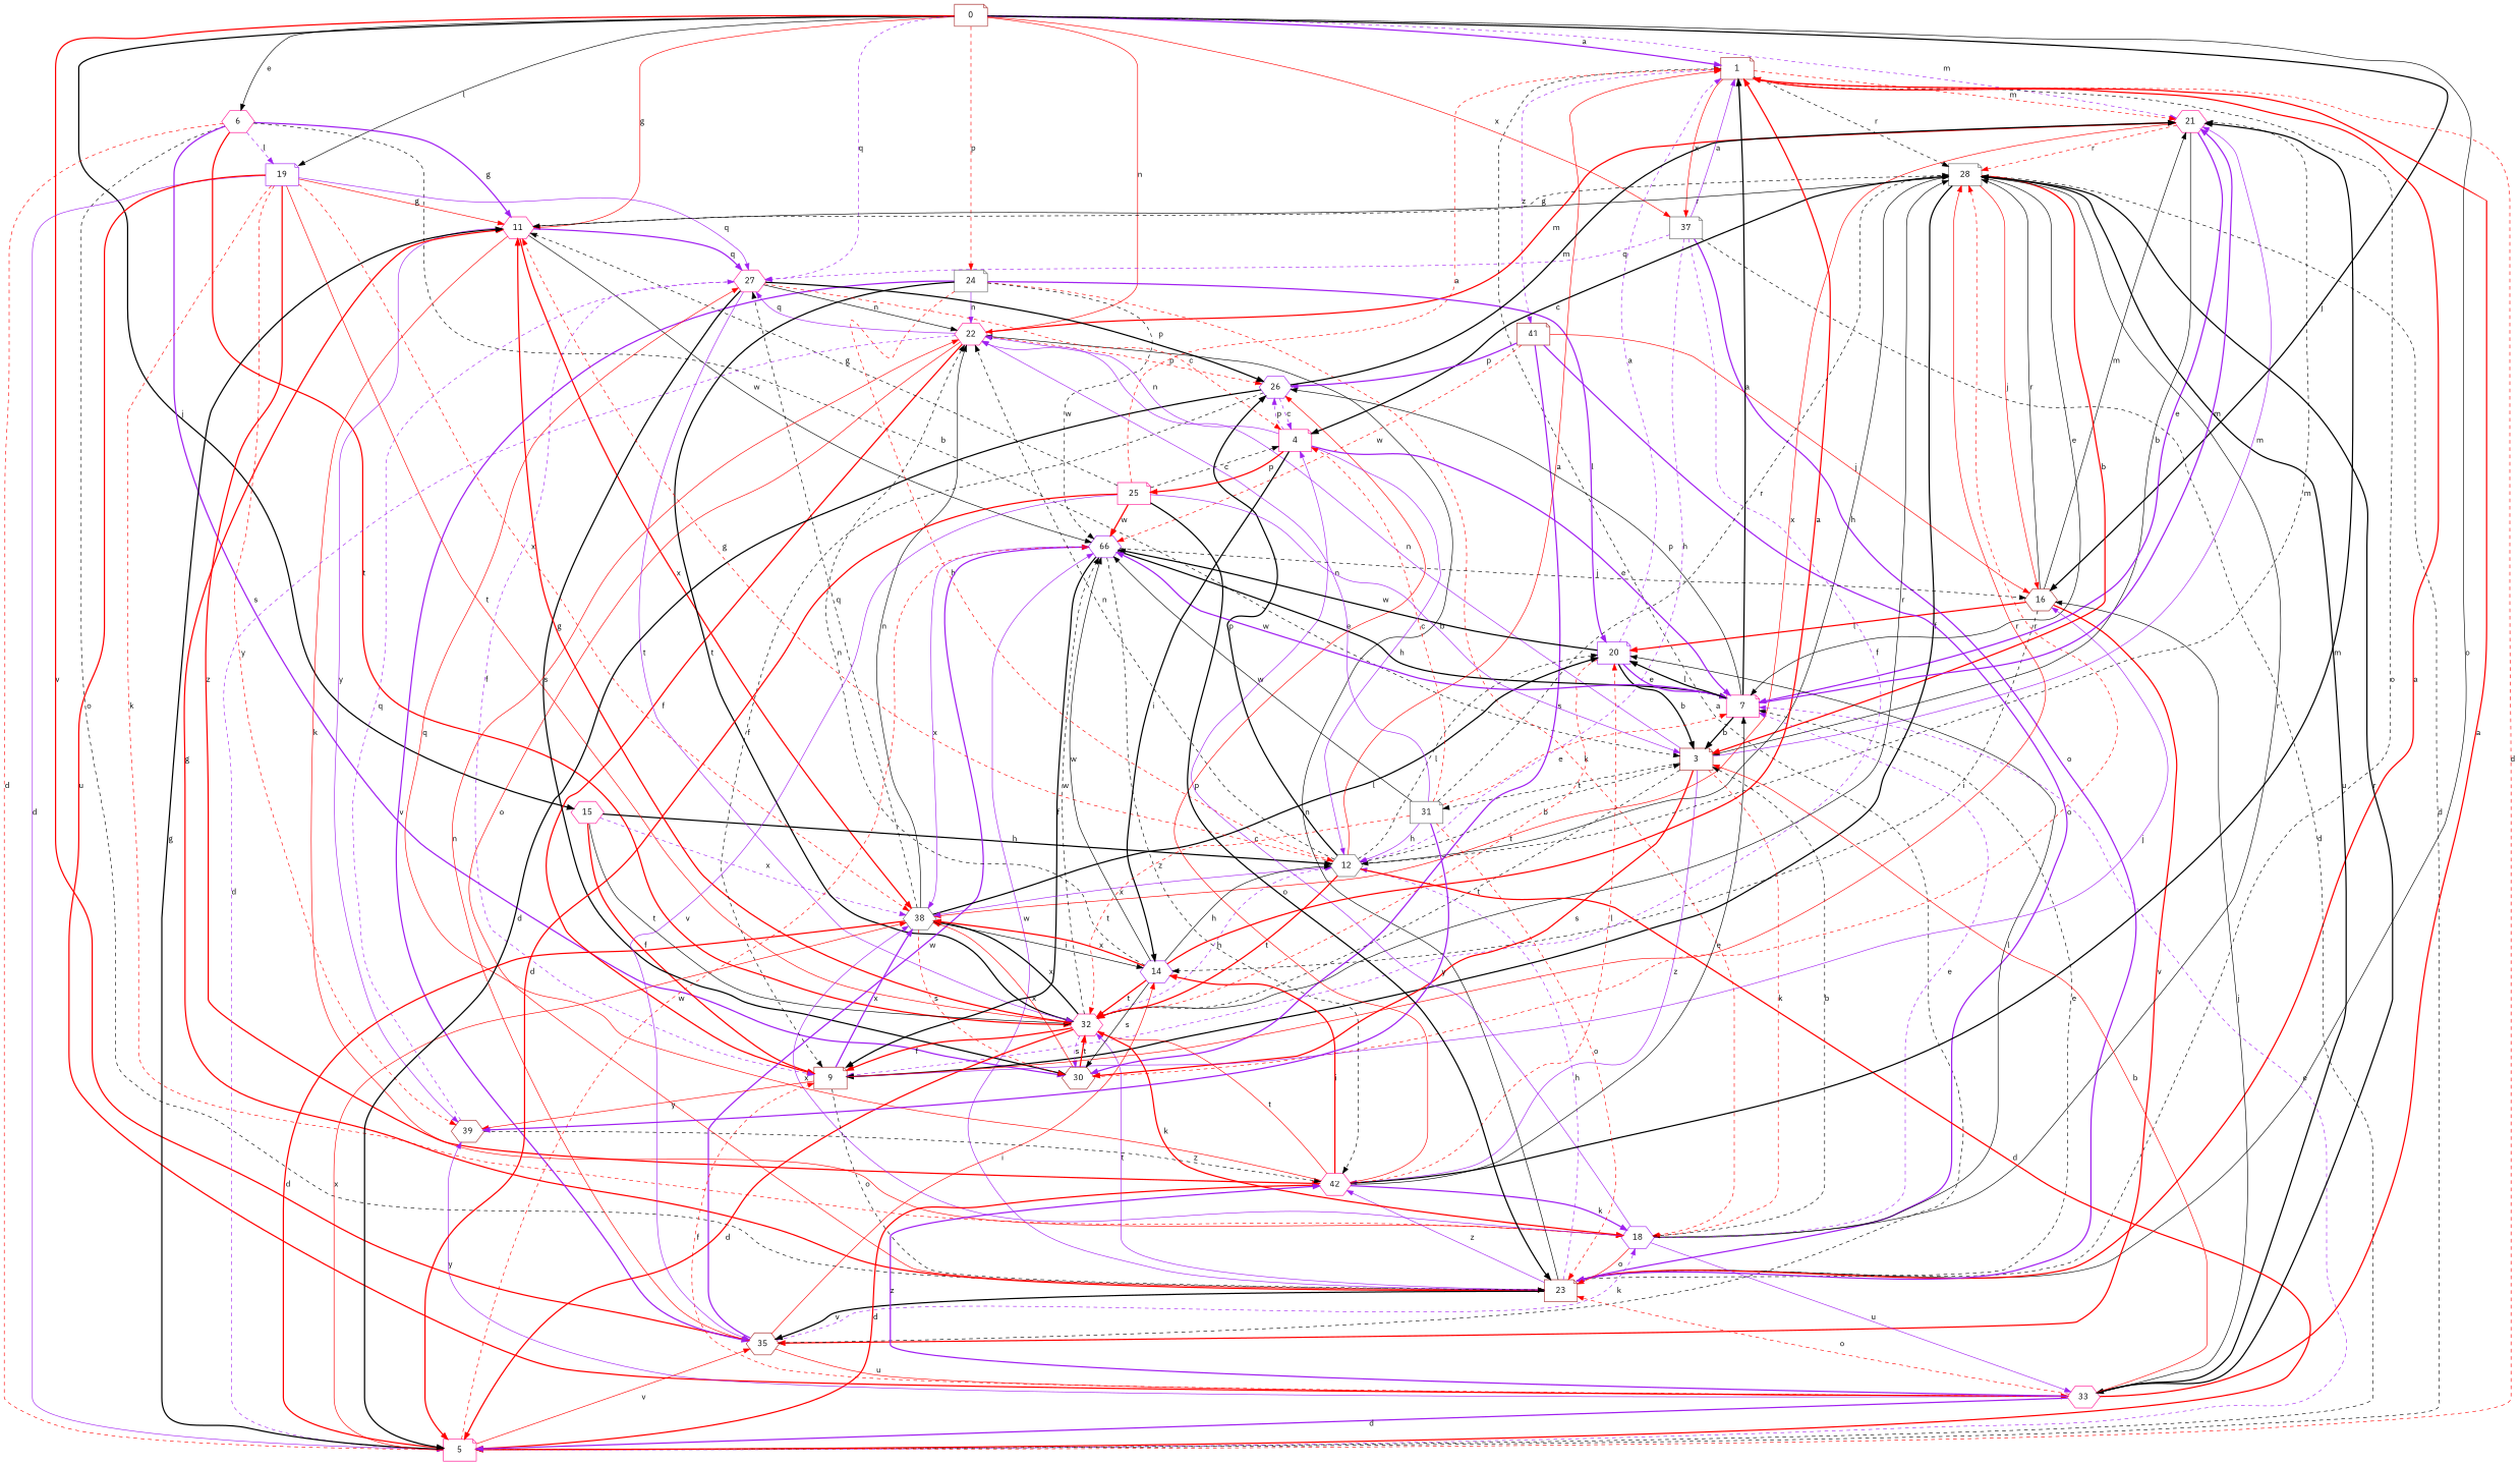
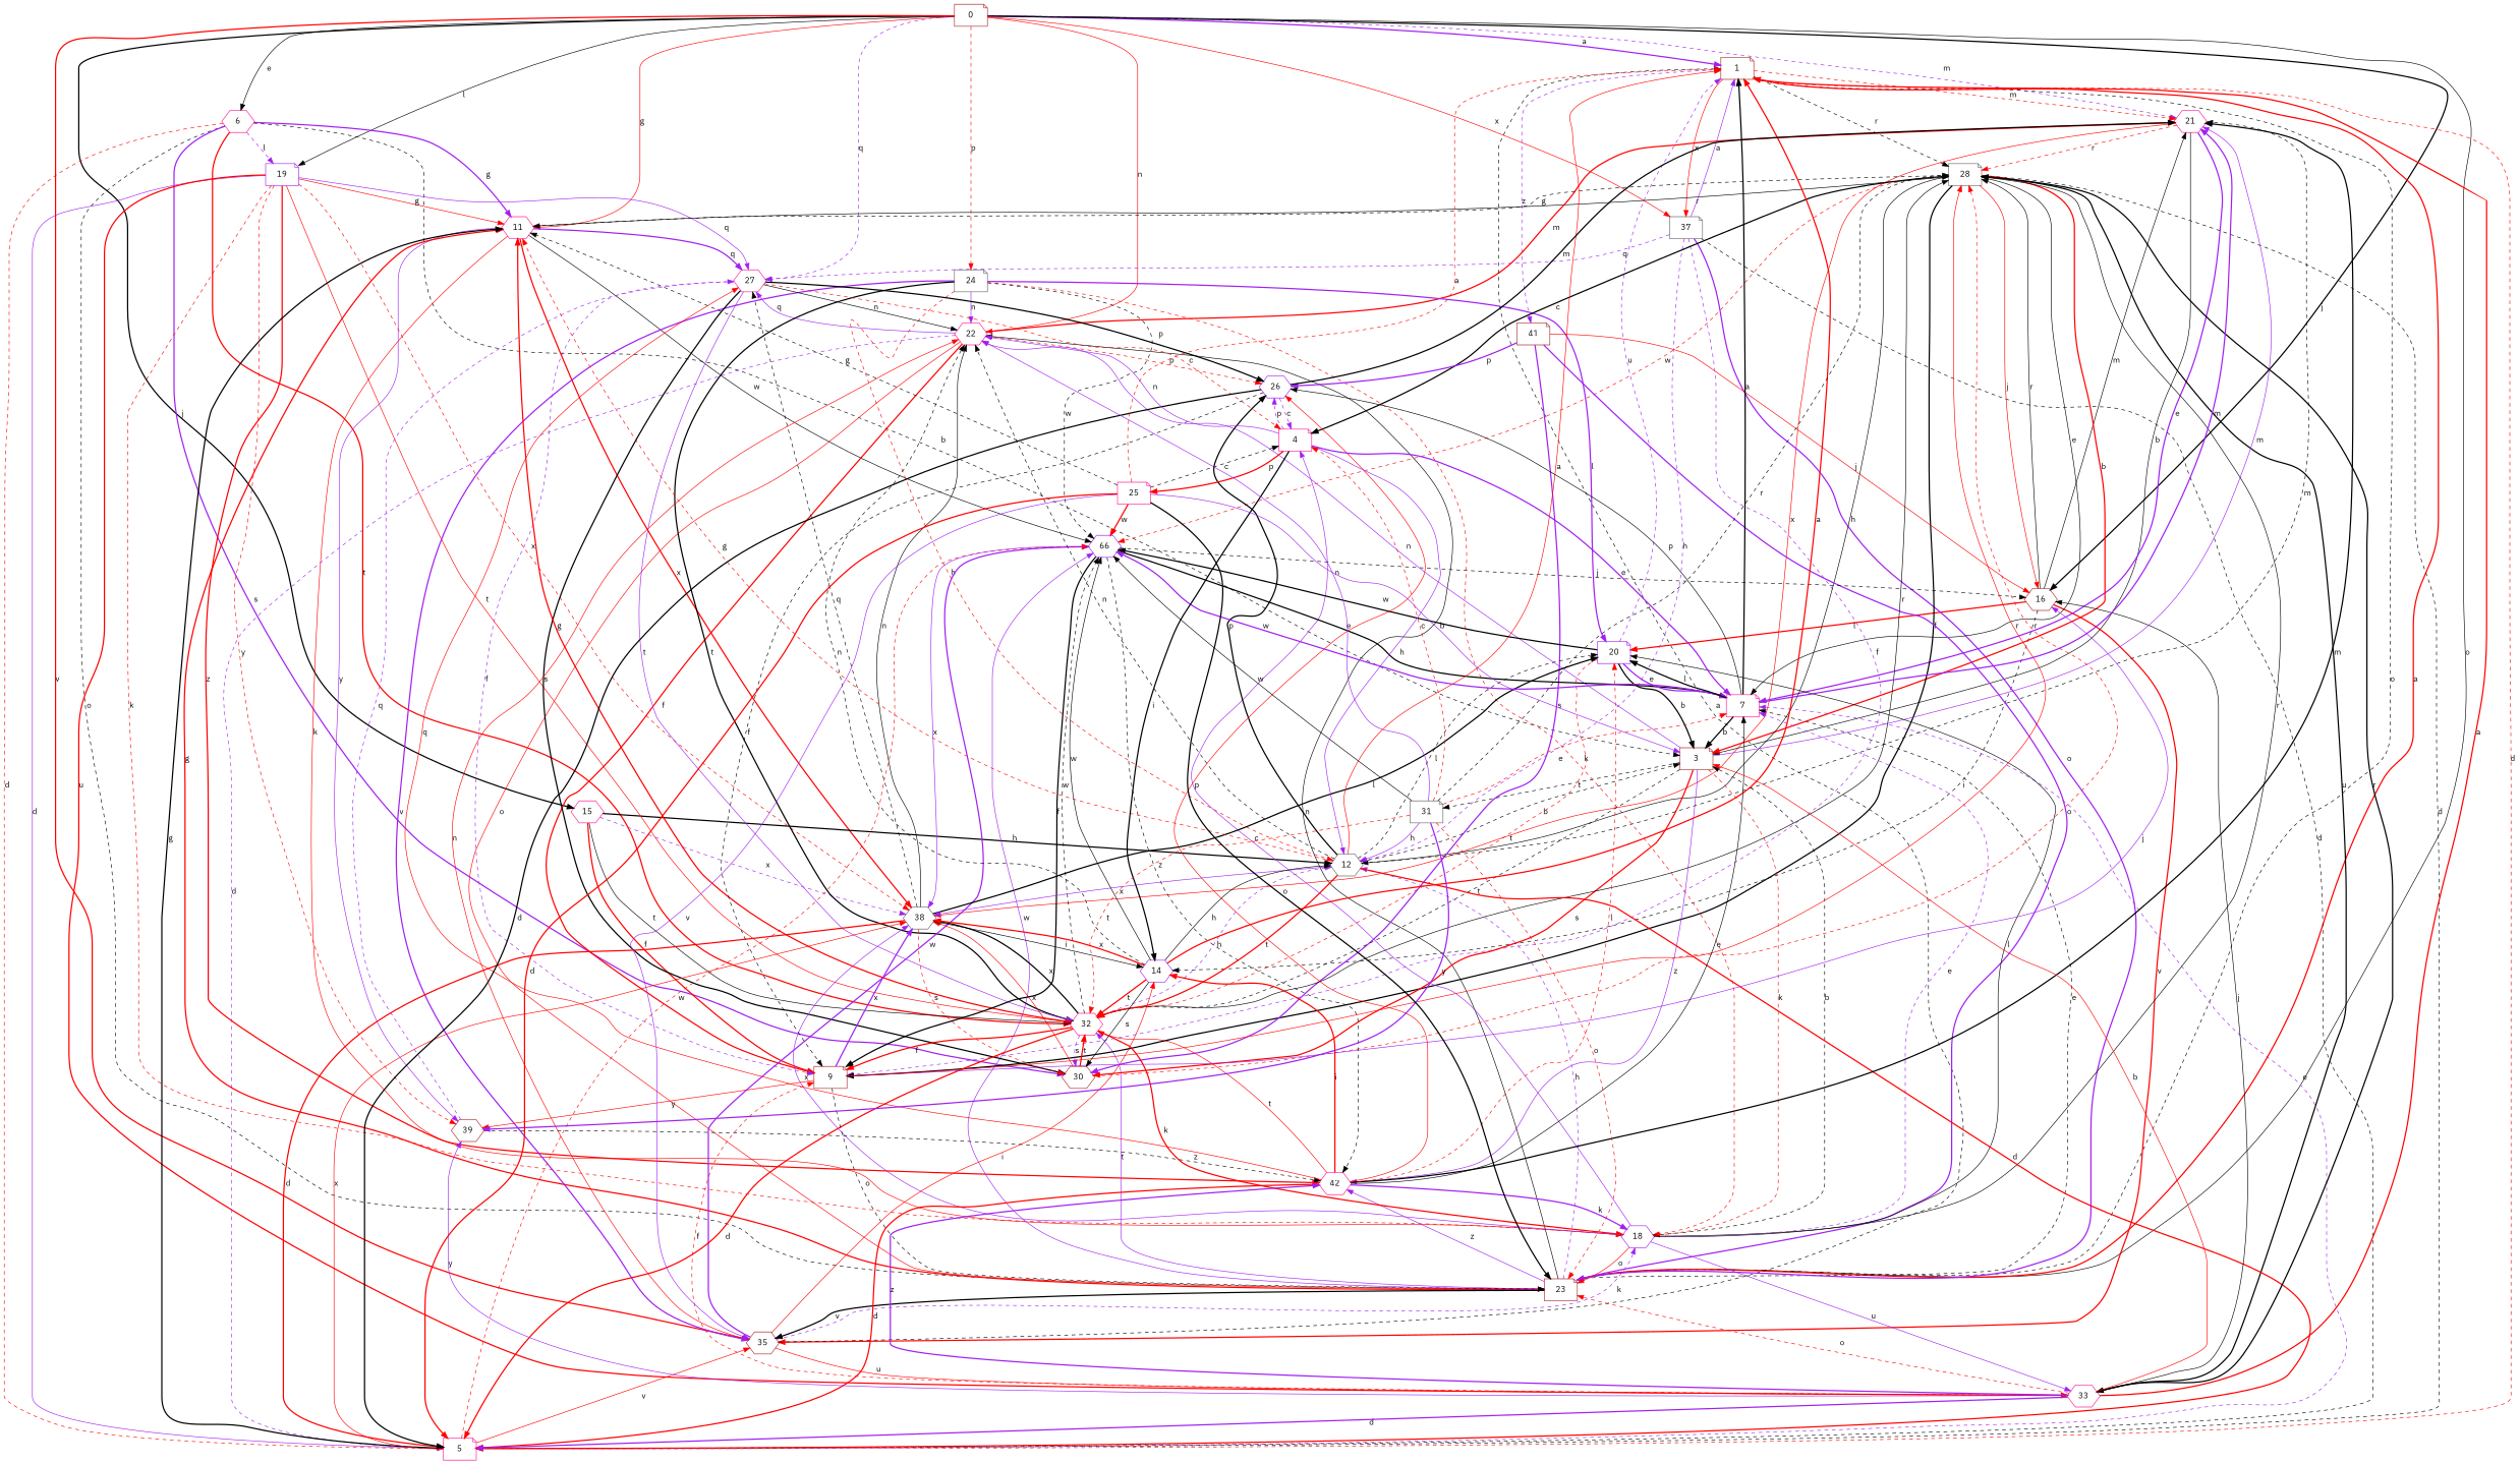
  strict digraph {
    fontname="IBM Plex Sans"
    node [color=deeppink fontname="IBM Plex Sans" shape=hexagon]
    edge [color=red fontname="IBM Plex Sans" style=bold]
    0 [color=brown shape=note]
    1 [color=brown shape=note]
    6
    11
    15
    16 [color=brown]
    19 [color=purple shape=note]
    21
    22
    23 [color=brown shape=note]
    24 [color=gray40 shape=note]
    27
    35 [color=brown]
    37 [color=gray40 shape=note]
    5 [shape=note]
    28 [color=gray40 shape=note]
    41 [color=brown shape=note]
    3 [color=brown shape=note]
    30 [color=brown]
    32
    18 [color=purple]
    n22 [color=purple label=66]
    38 [color=gray40]
    39 [color=brown]
    12 [color=gray40]
    9 [color=brown shape=note]
    14 [color=purple]
    20 [color=purple shape=note]
    42
    33
    7 [shape=note]
    26 [color=purple]
    4 [shape=note]
    31 [color=gray40 shape=note]
    25 [shape=note]
    0 -> 1 [color=purple label=a]
    0 -> 6 [color=black label=e style=solid]
    0 -> 11 [label=g style=solid]
    0 -> 15 [color=black label=j]
    0 -> 16 [color=black label=j]
    0 -> 19 [color=black label=l style=solid]
    0 -> 21 [color=purple label=m style=dashed]
    0 -> 22 [label=n style=solid]
    0 -> 23 [color=black label=o style=solid]
    0 -> 24 [label=p style=dashed]
    0 -> 27 [color=purple label=q style=dashed]
    0 -> 35 [label=v]
    0 -> 37 [label=x style=solid]
    1 -> 21 [label=m style=dashed]
    1 -> 23 [color=black label=o style=dashed]
    1 -> 37 [label=x style=solid]
    1 -> 5 [label=d style=dashed]
    1 -> 28 [color=black label=r style=dashed]
    1 -> 41 [color=purple label=z style=dashed]
    6 -> 11 [color=purple label=g]
    6 -> 19 [color=purple label=l style=dashed]
    6 -> 23 [color=black label=o style=dashed]
    6 -> 5 [label=d style=dashed]
    6 -> 3 [color=black label=b style=dashed]
    6 -> 30 [color=purple label=s]
    6 -> 32 [label=t]
    11 -> 27 [color=purple label=q]
    11 -> 28 [color=black label=r style=solid]
    11 -> 18 [label=k style=solid]
    11 -> n22 [color=black label=w style=solid]
    11 -> 38 [label=x]
    11 -> 39 [color=purple label=y style=solid]
    15 -> 32 [color=black label=t style=solid]
    15 -> 38 [color=purple label=x style=dashed]
    15 -> 12 [color=black label=h]
    15 -> 9 [label=f]
    16 -> 21 [color=black label=m style=solid]
    16 -> 35 [label=v]
    16 -> 28 [color=black label=r style=solid]
    16 -> 14 [color=black label=i style=dashed]
    16 -> 20 [label=l]
    19 -> 11 [label=g style=solid]
    19 -> 27 [color=purple label=q style=solid]
    19 -> 5 [color=purple label=d style=solid]
    19 -> 32 [label=t style=solid]
    19 -> 18 [label=k style=dashed]
    19 -> 38 [label=x style=dashed]
    19 -> 39 [label=y style=dashed]
    19 -> 42 [label=z]
    19 -> 33 [label=u]
    21 -> 28 [label=r style=dashed]
    21 -> 3 [color=black label=b style=solid]
    21 -> 38 [label=x style=solid]
    21 -> 7 [color=purple label=e]
    22 -> 21 [label=m]
    22 -> 23 [label=o style=solid]
    22 -> 27 [color=purple label=q style=solid]
    22 -> 5 [color=purple label=d style=dashed]
    22 -> 9 [label=f]
    22 -> 26 [label=p style=dashed]
    23 -> 1 [label=a]
    23 -> 11 [label=g]
    23 -> 22 [color=black label=n style=solid]
    23 -> 35 [color=black label=v]
    23 -> 32 [color=purple label=t style=solid]
    23 -> n22 [color=purple label=w style=solid]
    23 -> 12 [color=purple label=h style=dashed]
    23 -> 42 [color=purple label=z style=solid]
    23 -> 7 [color=black label=e style=dashed]
    24 -> 22 [color=purple label=n style=solid]
    24 -> 35 [color=purple label=v]
    24 -> 32 [color=black label=t]
    24 -> 18 [label=k style=dashed]
    24 -> n22 [color=black label=w style=dashed]
    24 -> 12 [label=h style=dashed]
    24 -> 20 [color=purple label=l]
    27 -> 22 [color=black label=n style=solid]
    27 -> 30 [color=black label=s]
    27 -> 32 [color=purple label=t style=solid]
    27 -> 9 [color=purple label=f style=dashed]
    27 -> 26 [color=black label=p]
    27 -> 4 [label=c style=dashed]
    35 -> 1 [color=black label=a style=dashed]
    35 -> 22 [label=n style=solid]
    35 -> 18 [color=purple label=k style=dashed]
    35 -> n22 [color=purple label=w]
    35 -> 14 [label=i style=solid]
    35 -> 33 [label=u style=solid]
    37 -> 1 [color=purple label=a style=solid]
    37 -> 23 [color=purple label=o]
    37 -> 27 [color=purple label=q style=dashed]
    37 -> 5 [color=black label=d style=dashed]
    37 -> 12 [color=purple label=h style=dashed]
    37 -> 9 [color=purple label=f style=dashed]
    5 -> 11 [color=black label=g]
    5 -> 35 [label=v style=solid]
    5 -> n22 [label=w style=dashed]
    5 -> 38 [label=x style=solid]
    5 -> 7 [color=purple label=e style=dashed]
    28 -> 11 [color=black label=g style=dashed]
    28 -> 16 [label=j style=solid]
    28 -> 5 [color=black label=d style=dashed]
    28 -> 3 [label=b]
-   41 -> n22 [label=w style=dashed]
+   28 -> n22 [label=w style=dashed]
    28 -> 12 [color=black label=h style=solid]
    28 -> 9 [color=black label=f]
    28 -> 33 [color=black label=u]
    28 -> 7 [color=black label=e style=solid]
    28 -> 4 [color=black label=c]
    41 -> 16 [label=j style=solid]
    41 -> 23 [color=purple label=o]
    41 -> 30 [color=purple label=s]
    41 -> 26 [color=purple label=p]
    3 -> 21 [color=purple label=m style=solid]
    3 -> 22 [color=purple label=n style=solid]
    3 -> 30 [label=s]
    3 -> 32 [color=black label=t style=dashed]
    3 -> 18 [label=k style=dashed]
    3 -> 42 [color=purple label=z style=solid]
    3 -> 31 [color=black label=t style=dashed]
    30 -> 28 [label=r style=dashed]
    30 -> 32 [label=t]
    30 -> 38 [label=x style=solid]
    32 -> 11 [label=g]
    32 -> 5 [label=d]
    32 -> 28 [color=black label=r style=solid]
    32 -> 30 [color=purple label=s style=dashed]
    32 -> 18 [label=k]
    32 -> n22 [color=black label=w style=dashed]
    32 -> 38 [color=black label=x]
    32 -> 12 [color=purple label=h style=dashed]
    32 -> 9 [label=f]
    18 -> 23 [label=o style=solid]
    18 -> 28 [color=black label=r style=solid]
    18 -> 3 [color=black label=b style=dashed]
    18 -> 38 [color=purple label=x style=solid]
    18 -> 20 [color=black label=l style=solid]
    18 -> 33 [color=purple label=u style=solid]
    18 -> 7 [color=purple label=e style=dashed]
    18 -> 4 [color=purple label=c style=solid]
    n22 -> 16 [color=black label=j style=dashed]
    n22 -> 38 [color=purple label=x style=solid]
    n22 -> 9 [color=black label=f]
    n22 -> 42 [color=black label=z style=dashed]
    n22 -> 7 [color=black label=e]
    38 -> 22 [color=black label=n style=solid]
    38 -> 27 [color=black label=q style=dashed]
    38 -> 5 [label=d]
    38 -> 30 [label=s style=dashed]
    38 -> 14 [color=black label=i style=solid]
    38 -> 20 [color=black label=l]
    39 -> 27 [color=purple label=q style=dashed]
    39 -> 42 [color=black label=z style=dashed]
    12 -> 1 [label=a style=solid]
    12 -> 11 [label=g style=dashed]
    12 -> 21 [color=black label=m style=dashed]
    12 -> 22 [color=black label=n style=dashed]
    12 -> 5 [label=d]
    12 -> 3 [color=black label=b style=dashed]
    12 -> 32 [label=t]
    12 -> 38 [color=purple label=x style=solid]
    12 -> 20 [color=black label=l style=dashed]
    12 -> 26 [color=black label=p]
    9 -> 16 [color=purple label=j style=solid]
    9 -> 23 [color=black label=o style=dashed]
    9 -> 28 [label=r style=solid]
    9 -> 38 [color=purple label=x]
    9 -> 39 [label=y style=solid]
    14 -> 1 [label=a]
    14 -> 22 [color=black label=n style=dashed]
    14 -> 30 [color=black label=s style=solid]
    14 -> 32 [label=t]
    14 -> n22 [color=black label=w style=solid]
    14 -> 38 [label=x]
    14 -> 12 [color=black label=h style=solid]
-   20 -> 1 [color=purple label=a style=dashed]
+   20 -> 1 [color=purple label=u style=dashed]
    20 -> 3 [color=black label=b]
    20 -> 32 [label=t style=dashed]
    20 -> n22 [color=black label=w]
    20 -> 7 [color=purple label=e]
    42 -> 21 [color=black label=m]
    42 -> 27 [label=q style=solid]
    42 -> 5 [label=d]
    42 -> 32 [label=t style=solid]
    42 -> 18 [color=purple label=k]
    42 -> 14 [label=i]
    42 -> 20 [label=l style=dashed]
    42 -> 7 [color=black label=e style=solid]
    42 -> 26 [label=p style=solid]
    33 -> 1 [label=a]
    33 -> 16 [color=black label=j style=solid]
    33 -> 23 [label=o style=dashed]
    33 -> 5 [color=purple label=d]
    33 -> 28 [color=black label=r]
    33 -> 3 [label=b style=solid]
    33 -> 39 [color=purple label=y style=solid]
    33 -> 9 [label=f style=dashed]
    33 -> 42 [color=purple label=z]
    7 -> 1 [color=black label=a]
    7 -> 21 [color=purple label=m]
    7 -> 3 [color=black label=b]
    7 -> n22 [color=purple label=w]
    7 -> 20 [color=black label=l]
    7 -> 26 [color=black label=p style=solid]
    26 -> 21 [color=black label=m]
    26 -> 5 [color=black label=d]
    26 -> 9 [color=black label=f style=dashed]
    26 -> 4 [color=purple label=c style=dashed]
    4 -> 22 [color=purple label=n style=solid]
    4 -> 12 [color=purple label=h style=solid]
    4 -> 14 [color=black label=i]
    4 -> 7 [color=purple label=e]
    4 -> 26 [color=purple label=p style=dashed]
    4 -> 25 [label=p]
    31 -> 22 [color=purple label=n style=solid]
    31 -> 23 [label=o style=dashed]
    31 -> 28 [color=black label=r style=dashed]
    31 -> 32 [label=t style=dashed]
    31 -> n22 [color=black label=w style=solid]
    31 -> 39 [color=purple label=y]
    31 -> 12 [color=purple label=h style=solid]
    31 -> 7 [label=e style=dashed]
    31 -> 4 [label=c style=dashed]
    25 -> 1 [label=a style=dashed]
    25 -> 11 [color=black label=g style=dashed]
    25 -> 23 [color=black label=o]
    25 -> 35 [color=purple label=v style=solid]
    25 -> 5 [label=d]
    25 -> 3 [color=purple label=b style=solid]
    25 -> n22 [label=w]
    25 -> 4 [color=black label=c style=dashed]
  }
